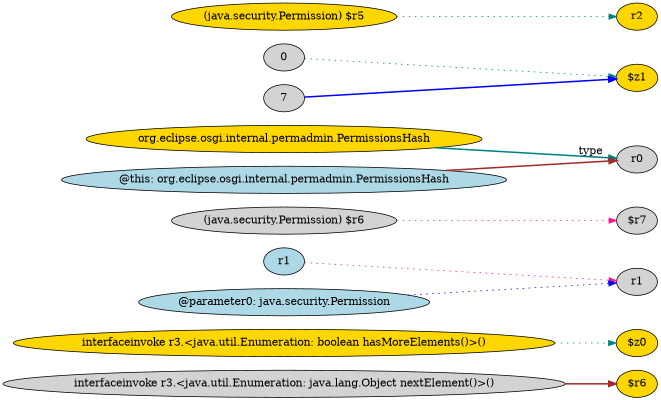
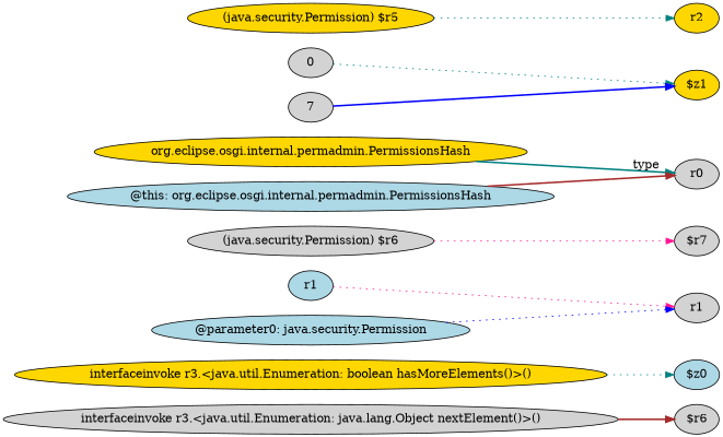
  digraph {
    rankdir=LR
    node [fillcolor=lightgrey style=filled]
    edge [color=teal style=dotted]
    n1 [label="interfaceinvoke r3.<java.util.Enumeration: java.lang.Object nextElement()>()"]
-   n2 [fillcolor=gold label="$r6"]
+   n2 [label="$r6"]
    n3 [fillcolor=gold label="interfaceinvoke r3.<java.util.Enumeration: boolean hasMoreElements()>()"]
-   n4 [fillcolor=gold label="$z0"]
+   n4 [fillcolor=lightblue label="$z0"]
    n5 [fillcolor=lightblue label=r1]
    n6 [label=r1]
    n7 [label="(java.security.Permission) $r6"]
    n8 [label="$r7"]
    n9 [fillcolor=gold label="org.eclipse.osgi.internal.permadmin.PermissionsHash"]
    n10 [label=r0]
    n11 [fillcolor=lightblue label="@parameter0: java.security.Permission"]
    n12 [label=0]
    n13 [fillcolor=gold label="$z1"]
    n14 [fillcolor=lightblue label="@this: org.eclipse.osgi.internal.permadmin.PermissionsHash"]
    n15 [fillcolor=gold label="(java.security.Permission) $r5"]
    n16 [fillcolor=gold label=r2]
    n17 [label=7]
    n1 -> n2 [color=brown style=bold]
    n3 -> n4
    n5 -> n6 [color=deeppink]
    n7 -> n8 [color=deeppink]
    n9 -> n10 [label=type style=bold]
    n11 -> n6 [color=blue]
    n12 -> n13
    n14 -> n10 [color=brown style=bold]
    n15 -> n16
    n17 -> n13 [color=blue style=bold]
  }
